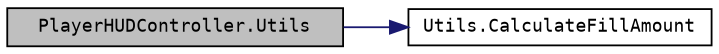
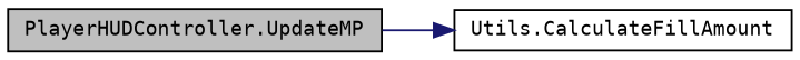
  digraph {
    rankdir=LR
    fontname="DejaVu Sans Mono"
    node [color=black fontname="DejaVu Sans Mono" fontsize=10 shape=record style=filled]
-   n1 [fillcolor=grey75 fontcolor=black height=0.2 label="PlayerHUDController.Utils" width=0.4]
+   n1 [fillcolor=grey75 fontcolor=black height=0.2 label="PlayerHUDController.UpdateMP" width=0.4]
    n2 [fillcolor=white height=0.2 label="Utils.CalculateFillAmount" width=0.4]
    n1 -> n2 [color=midnightblue fontname="DejaVu Sans Mono" fontsize=10 labelfontname=Helvetica labelfontsize=10 style=solid]
  }
